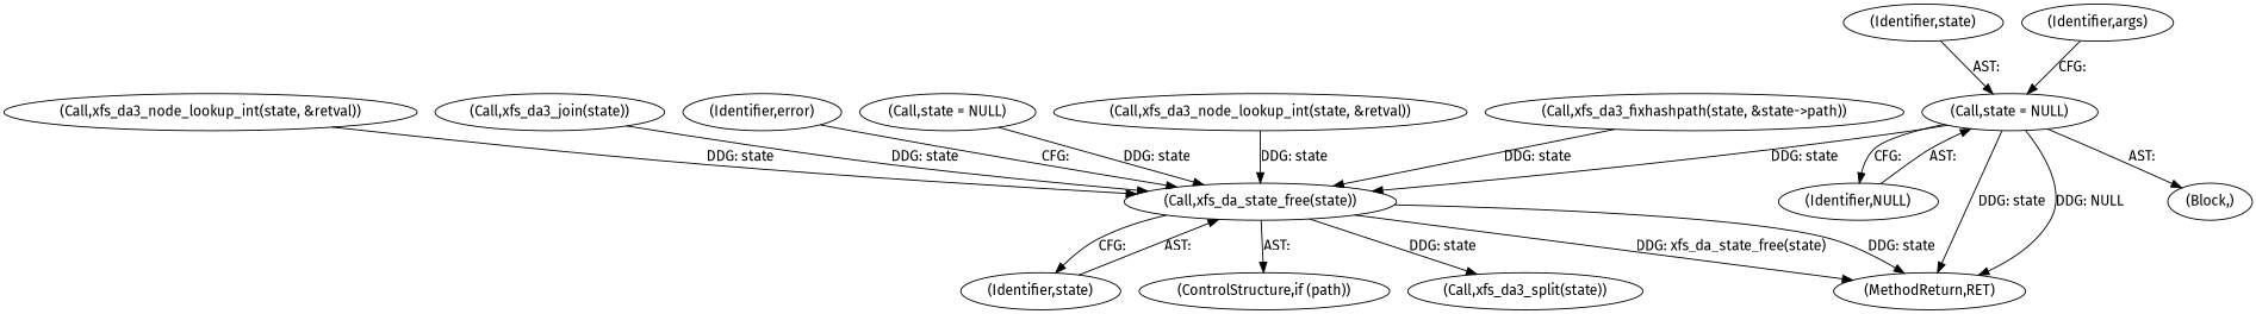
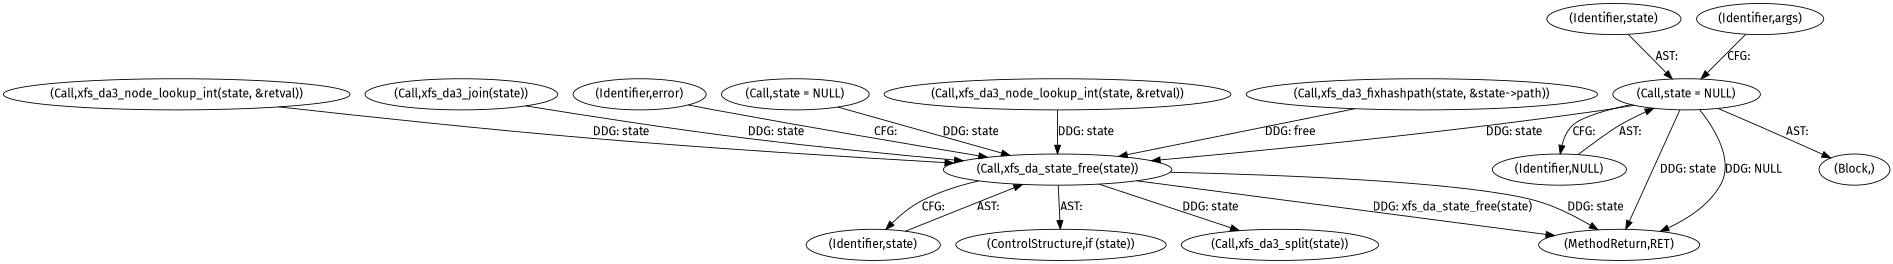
  digraph {
    fontname="Fira Sans"
    node [fontname="Fira Sans"]
    edge [fontname="Fira Sans"]
    n1 [label="(Call,state = NULL)"]
    n2 [label="(Call,xfs_da_state_free(state))"]
    n3 [label="(Identifier,NULL)"]
    n4 [label="(MethodReturn,RET)"]
    n5 [label="(Block,)"]
    n6 [label="(Identifier,state)"]
-   n7 [label="(ControlStructure,if (path))"]
+   n7 [label="(ControlStructure,if (state))"]
    n8 [label="(Call,xfs_da3_split(state))"]
    n9 [label="(Call,xfs_da3_node_lookup_int(state, &retval))"]
    n10 [label="(Call,xfs_da3_join(state))"]
    n11 [label="(Identifier,error)"]
    n12 [label="(Call,state = NULL)"]
    n13 [label="(Identifier,state)"]
    n14 [label="(Call,xfs_da3_node_lookup_int(state, &retval))"]
    n15 [label="(Identifier,args)"]
    n16 [label="(Call,xfs_da3_fixhashpath(state, &state->path))"]
    n1 -> n2 [label="DDG: state"]
    n1 -> n3 [label="CFG: "]
    n1 -> n4 [label="DDG: state"]
    n1 -> n4 [label="DDG: NULL"]
    n1 -> n5 [label="AST: "]
    n2 -> n4 [label="DDG: xfs_da_state_free(state)"]
    n2 -> n4 [label="DDG: state"]
    n2 -> n6 [label="CFG: "]
    n2 -> n7 [label="AST: "]
    n2 -> n8 [label="DDG: state"]
    n3 -> n1 [label="AST: "]
    n6 -> n2 [label="AST: "]
    n9 -> n2 [label="DDG: state"]
    n10 -> n2 [label="DDG: state"]
    n11 -> n2 [label="CFG: "]
    n12 -> n2 [label="DDG: state"]
    n13 -> n1 [label="AST: "]
    n14 -> n2 [label="DDG: state"]
    n15 -> n1 [label="CFG: "]
-   n16 -> n2 [label="DDG: state"]
+   n16 -> n2 [label="DDG: free"]
  }
